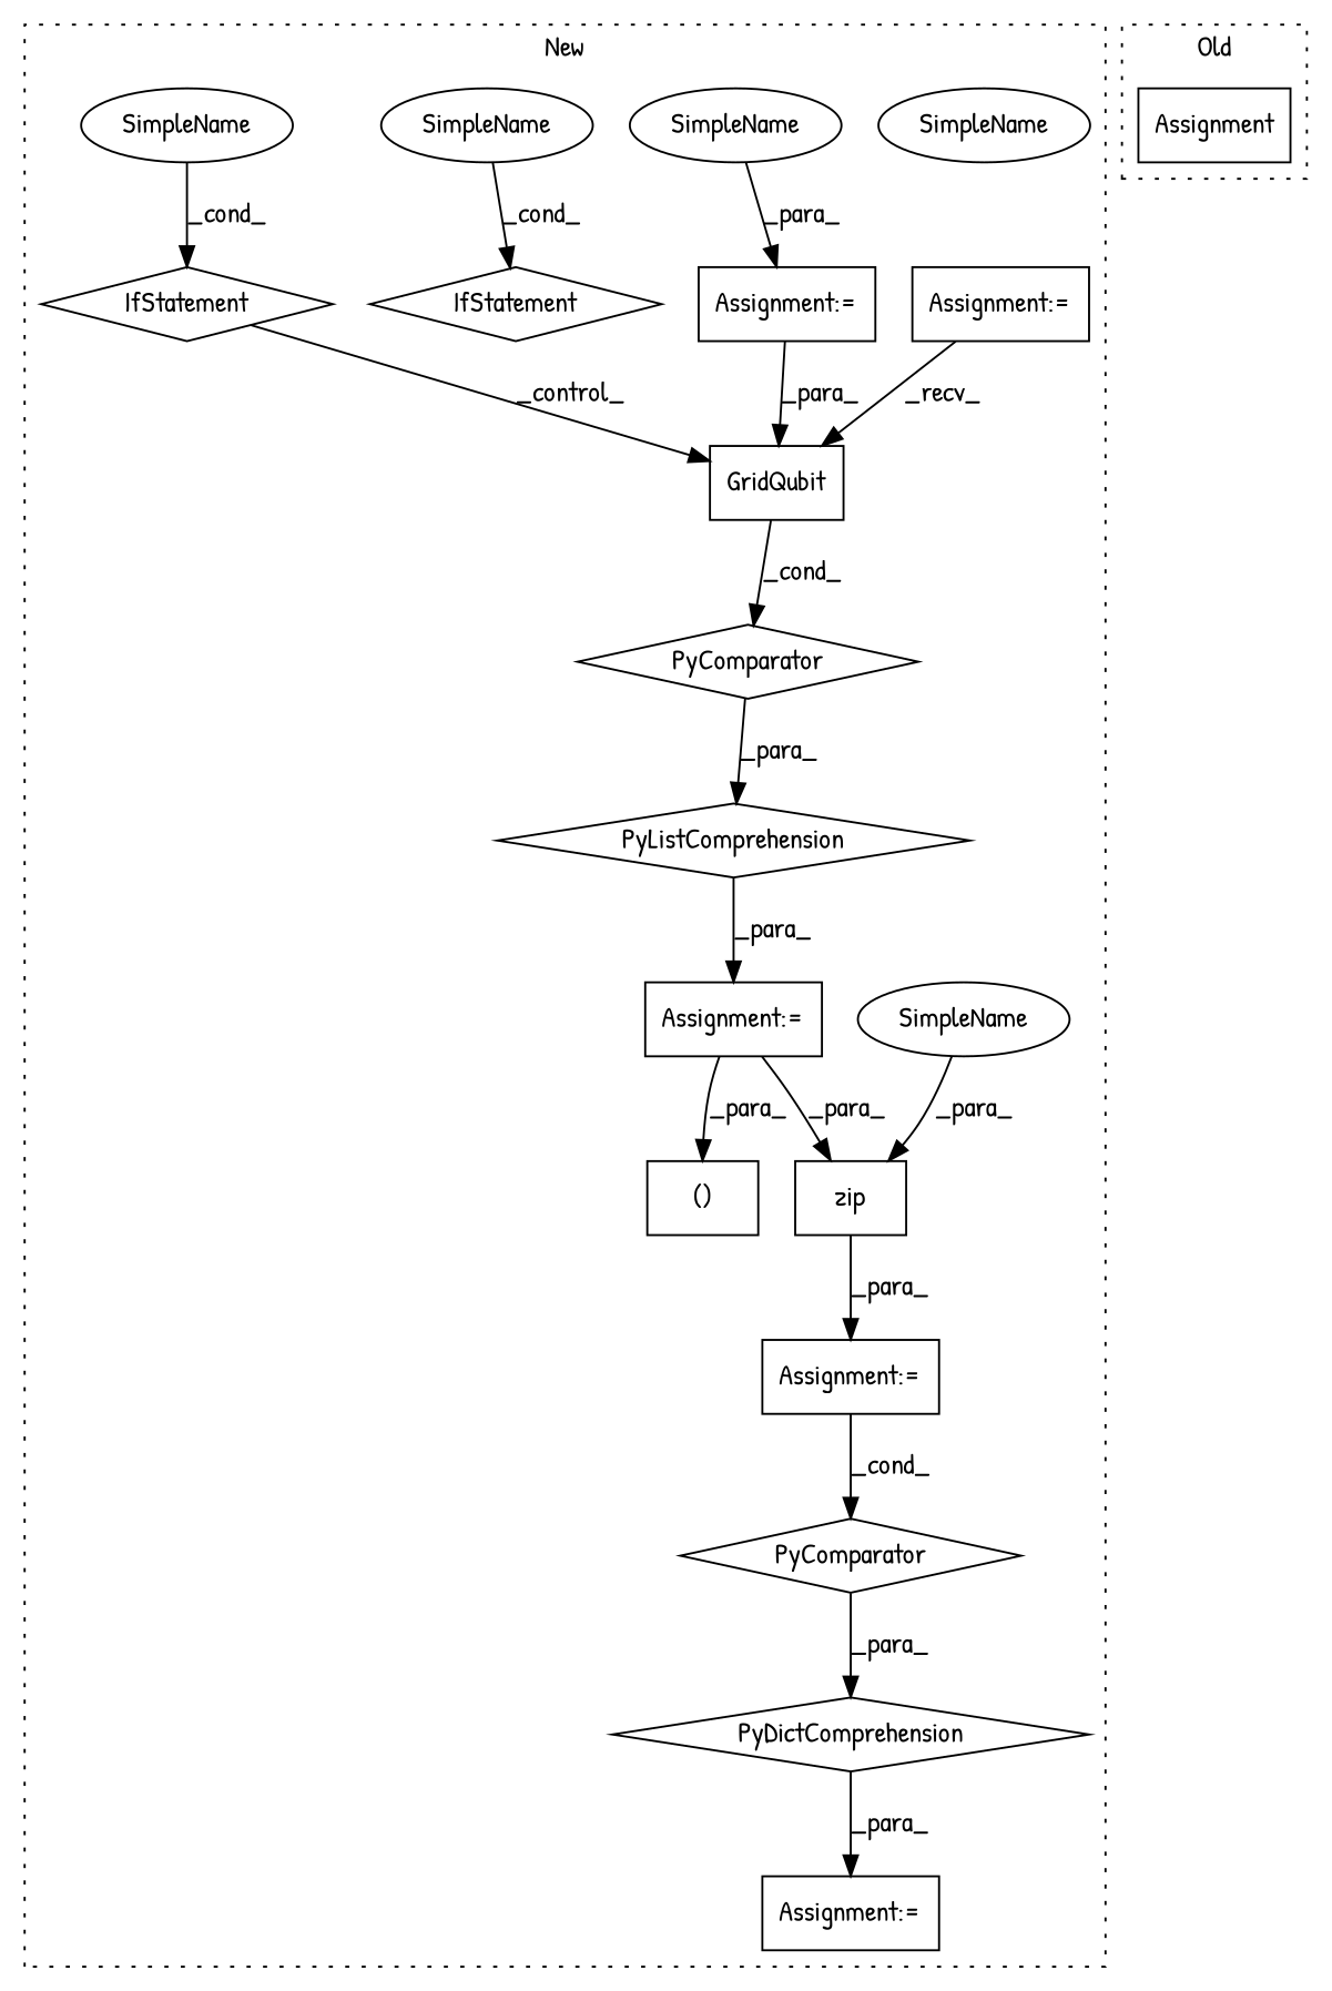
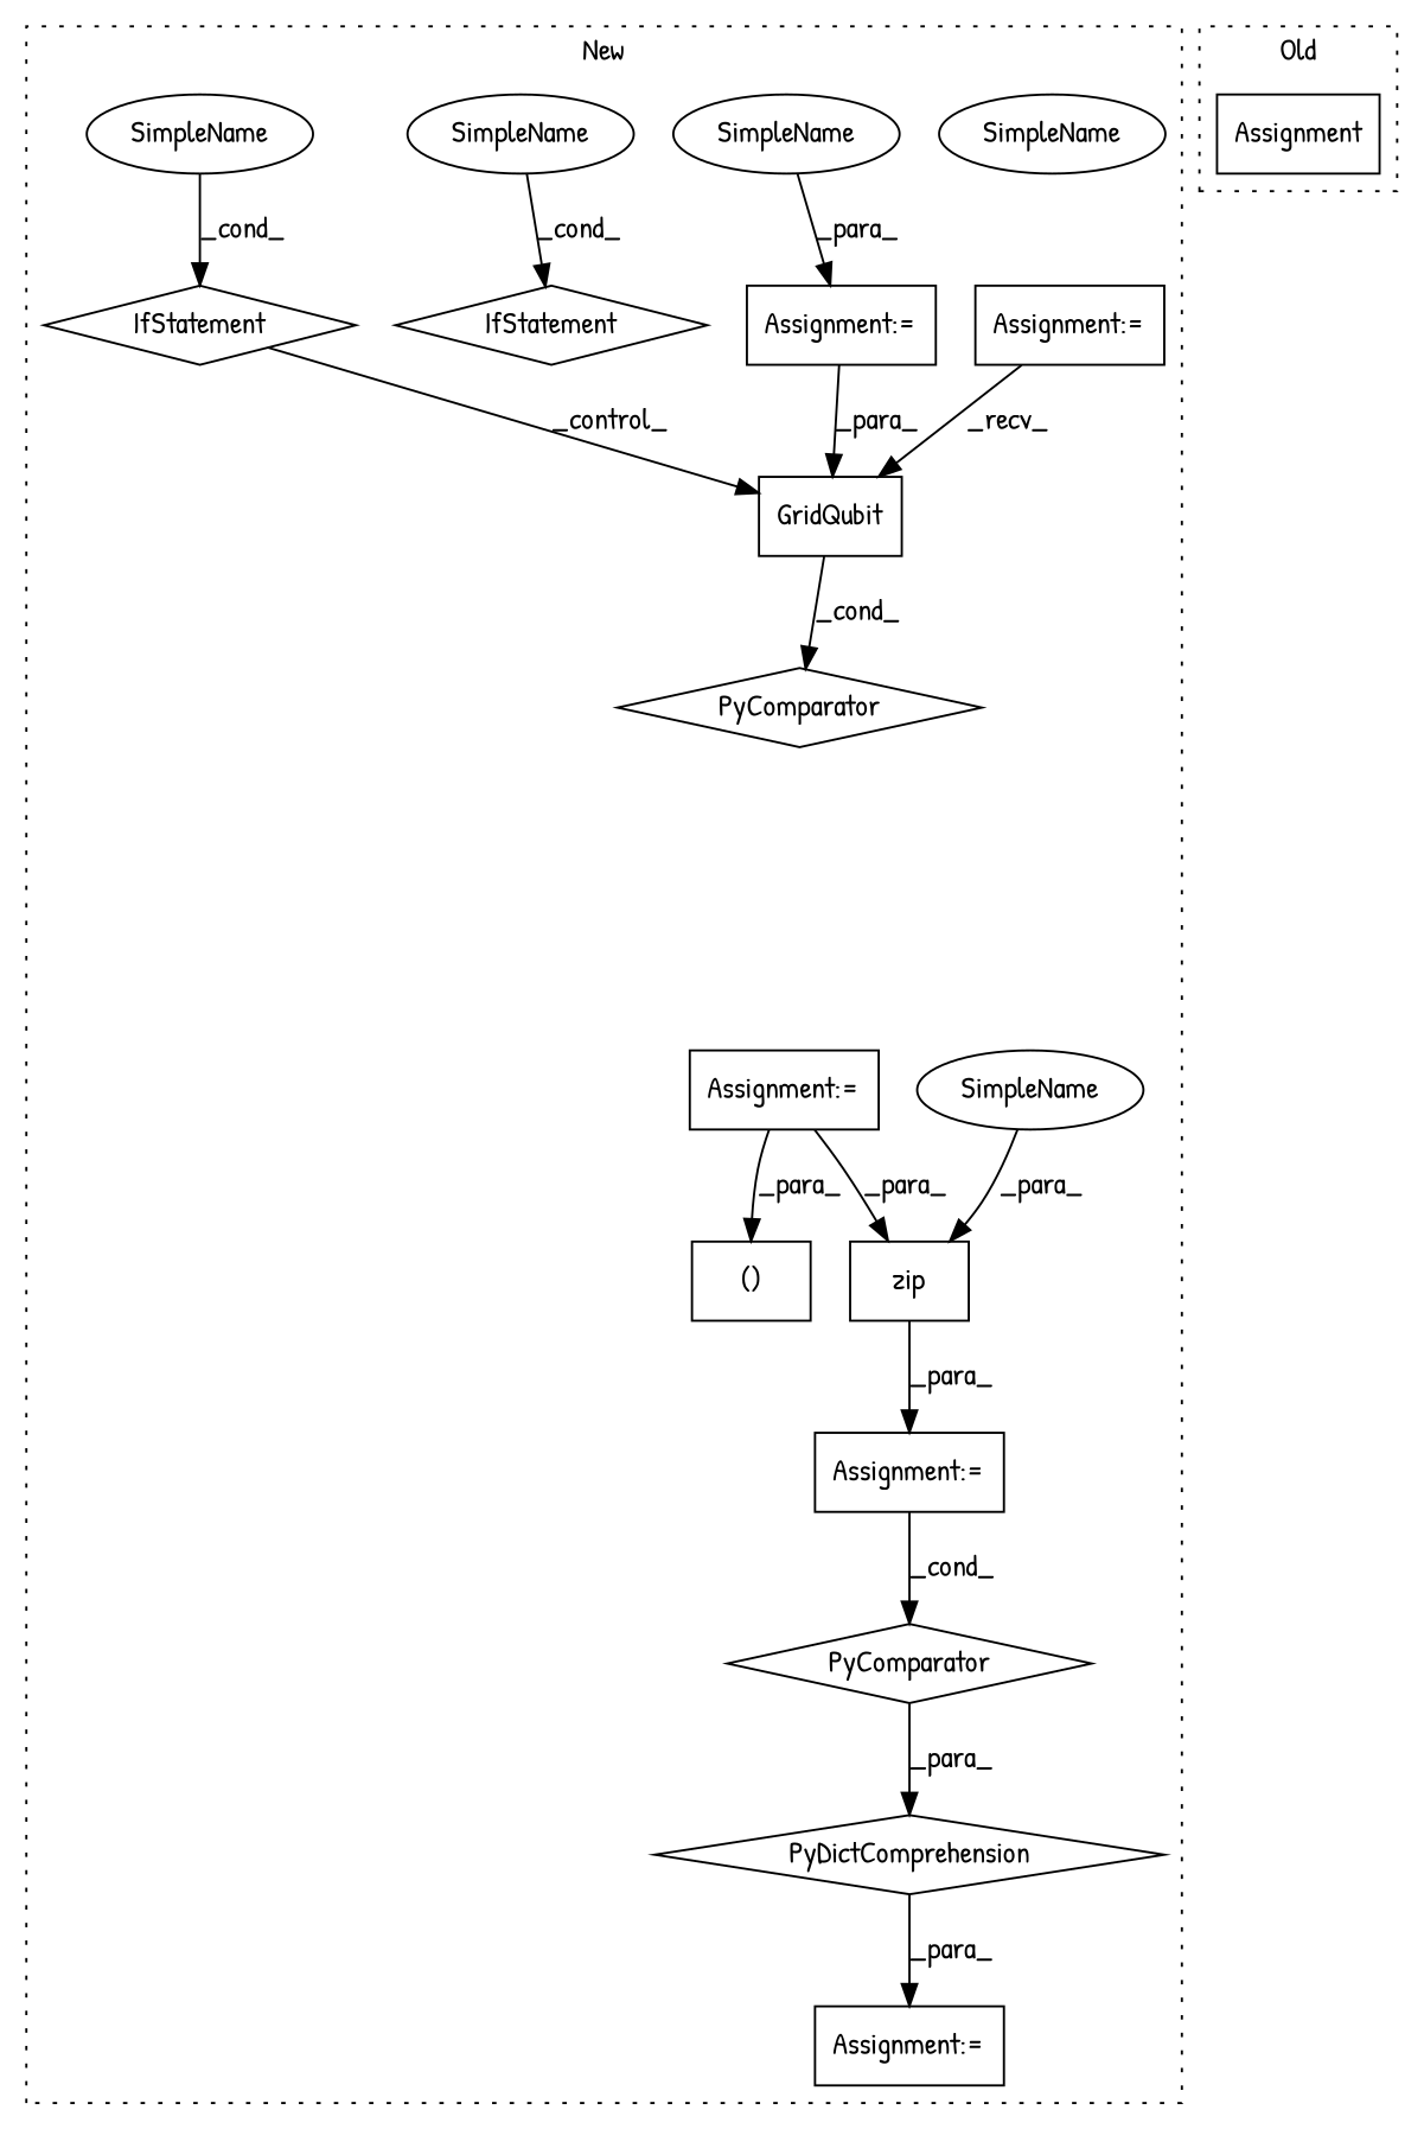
  digraph {
    fontname="Patrick Hand"
    node [a=7 fontname="Patrick Hand" l=12 s=14710 shape=box]
    edge [fontname="Patrick Hand"]
    n1 [a=25 l=30 label=IfStatement shape=diamond]
    n2 [a=25 l=49 label=IfStatement s=15319 shape=diamond]
    n3 [a=106 l=29 label="()" s=14980]
    n4 [a=113 l=30 label=PyComparator shape=diamond]
    n5 [a=32 l="4,1" label=zip s="15329,15358"]
-   n6 [a=109 l=137 label=PyListComprehension s=14611 shape=diamond]
    n7 [a=110 l=179 label=PyDictComprehension s=15197 shape=diamond]
    n8 [a=113 l=49 label=PyComparator s=15319 shape=diamond]
    n9 [l=30 label="Assignment:="]
    n10 [a=32 l="10,1" label=GridQubit s="14622,14639"]
    n11 [a=42 l=5 label=SimpleName s=14735 shape=ellipse]
    n12 [l=49 label="Assignment:=" s=15319]
    n13 [l=10 label="Assignment:=" s=13612]
    n14 [label="Assignment:=" s=14599]
    n15 [label="Assignment:=" s=15185]
    n16 [a=42 label=SimpleName s=15333 shape=ellipse]
    n17 [a=42 label=SimpleName s=14719 shape=ellipse]
    n18 [a=42 l=5 label=SimpleName s=15363 shape=ellipse]
    n19 [a=42 l=5 label=SimpleName s=14735 shape=ellipse]
    n20 [a=32 l="8,1" label=Assignment s="12430,12452"]
    subgraph cluster_1 {
      label=New
      style=dotted
      n1
      n2
      n3
      n4
      n5
-     n6
      n7
      n8
      n9
      n10
      n11
      n12
      n13
      n14
      n15
      n16
      n17
      n18
      n19
    }
    subgraph cluster_2 {
      label=Old
      style=dotted
      n20
    }
    n1 -> n10 [label=_control_]
-   n4 -> n6 [label=_para_]
    n5 -> n12 [label=_para_]
-   n6 -> n14 [label=_para_]
    n7 -> n15 [label=_para_]
    n8 -> n7 [label=_para_]
    n9 -> n10 [label=_para_]
    n10 -> n4 [label=_cond_]
    n12 -> n8 [label=_cond_]
    n13 -> n10 [label=_recv_]
    n14 -> n3 [label=_para_]
    n14 -> n5 [label=_para_]
    n16 -> n5 [label=_para_]
    n17 -> n9 [label=_para_]
    n18 -> n2 [label=_cond_]
    n19 -> n1 [label=_cond_]
  }
